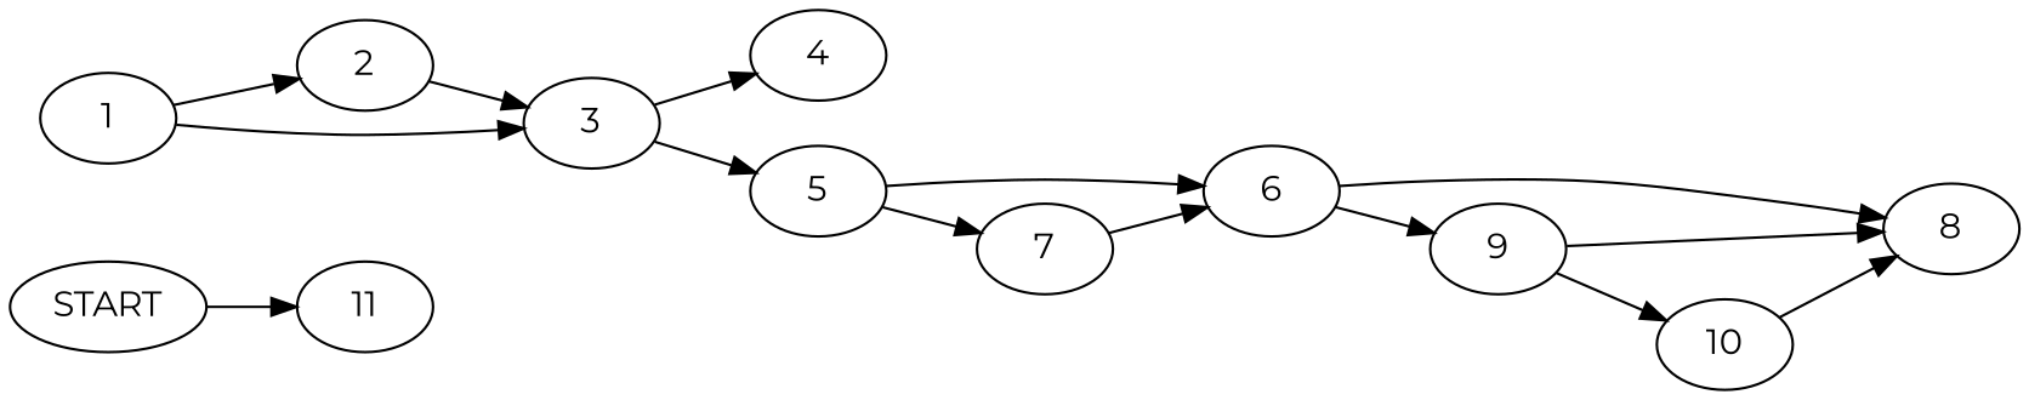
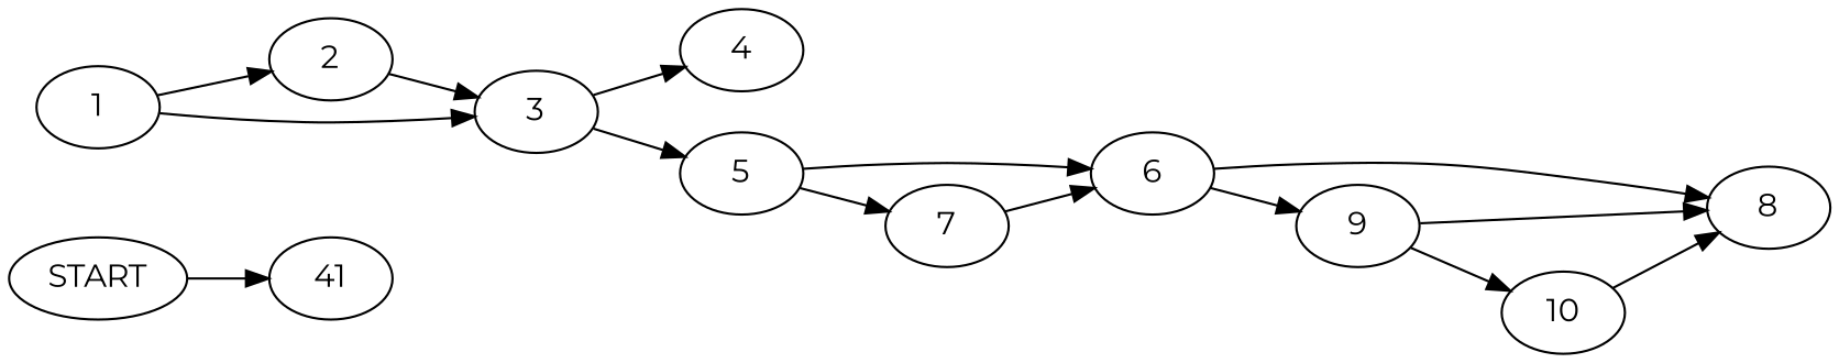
  digraph {
    fontname=Montserrat
    rankdir=LR
    node [fontname=Montserrat]
    edge [fontname=Montserrat]
    n1 [label=START]
-   11
+   11 [label=41]
    1
    2
    3
    4
    5
    6
    7
    8
    9
    10
    n1 -> 11
    1 -> 2
    1 -> 3
    2 -> 3
    3 -> 4
    3 -> 5
    5 -> 6
    5 -> 7
    6 -> 8
    6 -> 9
    7 -> 6
    9 -> 8
    9 -> 10
    10 -> 8
  }
